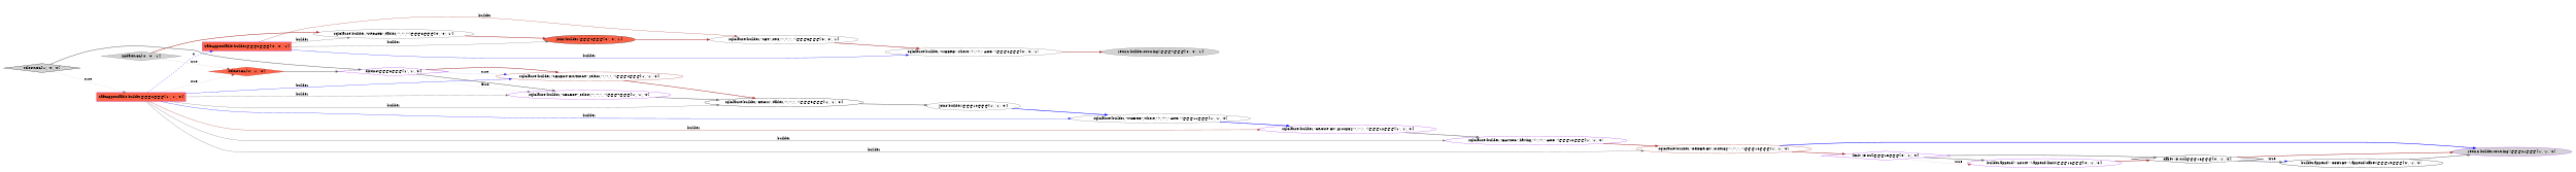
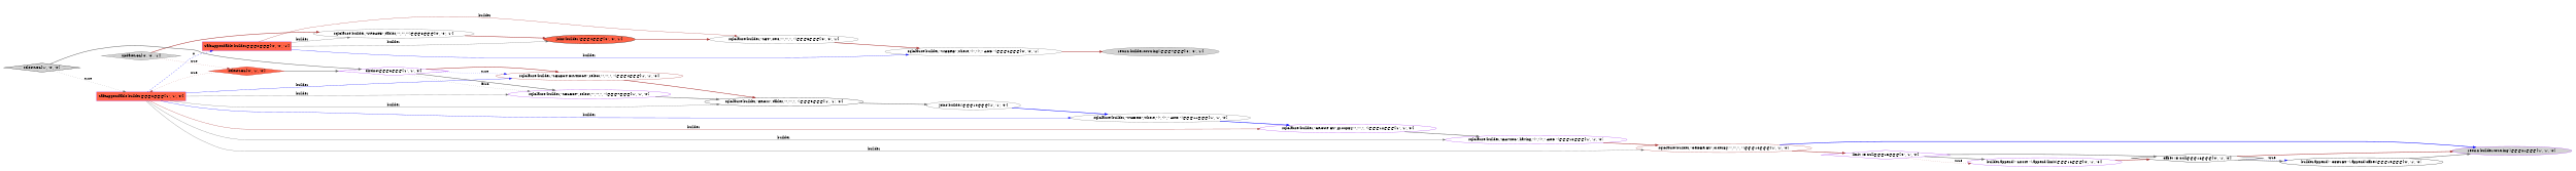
  digraph {
    rankdir=LR
    node [color=purple fillcolor=white shape=ellipse style=filled]
    edge [color=gray40 style=bold]
    n1 [color=gray40 label="sqlClause(builder,\"WHERE\",where,\"(\",\")\",\" AND \")@@@11@@@['1', '1', '0']"]
    n2 [label="sqlClause(builder,\"GROUP BY\",groupBy,\"\",\"\",\", \")@@@12@@@['1', '1', '0']"]
    n3 [label="sqlClause(builder,\"HAVING\",having,\"(\",\")\",\" AND \")@@@13@@@['1', '1', '0']"]
    n4 [color=gray40 fillcolor=lightgray label="return builder.toString()@@@7@@@['0', '0', '1']"]
    n5 [color=brown label="sqlClause(builder,\"ORDER BY\",orderBy,\"\",\"\",\", \")@@@14@@@['1', '1', '0']"]
    n6 [label="limit != null@@@15@@@['0', '1', '0']" shape=diamond]
    n7 [fillcolor=lightgray label="return builder.toString()@@@21@@@['1', '1', '0']"]
    n8 [color=black label="offset != null@@@18@@@['0', '1', '0']" shape=diamond]
    n9 [label="builder.append(\" LIMIT \").append(limit)@@@16@@@['0', '1', '0']"]
    n10 [color=black label="builder.append(\" OFFSET \").append(offset)@@@19@@@['0', '1', '0']"]
    n11 [color=gray40 fillcolor=lightgray label="updateSQL['0', '0', '1']" shape=diamond]
    n12 [color=gray40 label="sqlClause(builder,\"UPDATE\",tables,\"\",\"\",\"\")@@@3@@@['0', '0', '1']"]
    n13 [color=brown fillcolor=tomato label="selectSQL['0', '1', '0']" shape=diamond]
    n14 [color=black fillcolor=tomato label="joins(builder)@@@4@@@['0', '0', '1']"]
    n15 [fillcolor=tomato label="SafeAppendable builder@@@2@@@['0', '0', '1']" shape=box]
    n16 [color=gray40 label="sqlClause(builder,\"SET\",sets,\"\",\"\",\", \")@@@5@@@['0', '0', '1']"]
    n17 [color=gray40 label="sqlClause(builder,\"WHERE\",where,\"(\",\")\",\" AND \")@@@6@@@['0', '0', '1']"]
    n18 [color=black label="sqlClause(builder,\"FROM\",tables,\"\",\"\",\", \")@@@9@@@['1', '1', '0']"]
    n19 [color=gray40 label="joins(builder)@@@10@@@['1', '1', '0']"]
    n20 [fillcolor=tomato label="SafeAppendable builder@@@2@@@['1', '1', '0']" shape=box]
    n21 [color=brown label="sqlClause(builder,\"SELECT DISTINCT\",select,\"\",\"\",\", \")@@@4@@@['1', '1', '0']"]
    n22 [label="sqlClause(builder,\"SELECT\",select,\"\",\"\",\", \")@@@7@@@['1', '1', '0']"]
    n23 [color=black fillcolor=lightgray label="selectSQL['1', '0', '0']" shape=diamond]
    n24 [label="distinct@@@3@@@['1', '1', '0']" shape=diamond]
    n1 -> n2 [color=blue]
    n2 -> n3
    n3 -> n5 [color=brown]
    n5 -> n6 [color=brown]
    n5 -> n7 [color=blue]
    n6 -> n8
    n6 -> n9
    n6 -> n9 [color=brown label=true style=dotted]
    n8 -> n7 [color=brown]
    n8 -> n10 [color=blue label=true style=dotted]
    n8 -> n10
    n9 -> n8 [color=brown]
    n10 -> n7
    n11 -> n12 [color=brown]
    n11 -> n13 [color=brown label=true style=dotted]
    n12 -> n14 [color=brown]
-   n20 -> n13 [color=brown label=true style=dotted]
+   n13 -> n20 [color=brown label=true style=dotted]
    n13 -> n24
    n14 -> n16 [color=brown]
    n15 -> n12 [label=builder style=solid]
    n15 -> n14 [label=builder style=solid]
    n15 -> n16 [color=brown label=builder style=solid]
    n15 -> n17 [color=blue label=builder style=solid]
    n16 -> n17 [color=brown]
    n17 -> n4 [color=brown]
    n18 -> n19
    n19 -> n1 [color=blue]
    n20 -> n1 [color=blue label=builder style=solid]
    n20 -> n2 [color=brown label=builder style=solid]
    n20 -> n3 [label=builder style=solid]
    n20 -> n5 [label=builder style=solid]
    n20 -> n15 [color=blue label=0 style=dashed]
    n20 -> n18 [label=builder style=solid]
    n20 -> n21 [color=blue label=builder style=solid]
    n20 -> n22 [label=builder style=solid]
    n21 -> n18 [color=brown]
    n22 -> n18
    n23 -> n20 [label=true style=dotted]
    n23 -> n24
    n24 -> n21 [color=brown]
    n24 -> n21 [color=blue label=true style=dotted]
    n24 -> n22 [label=false style=dotted]
    n24 -> n22
  }
